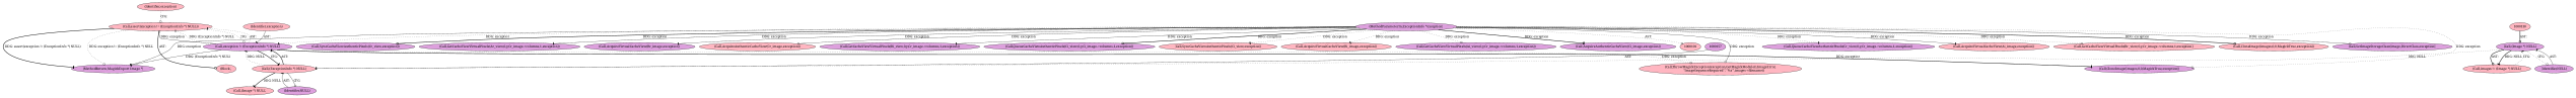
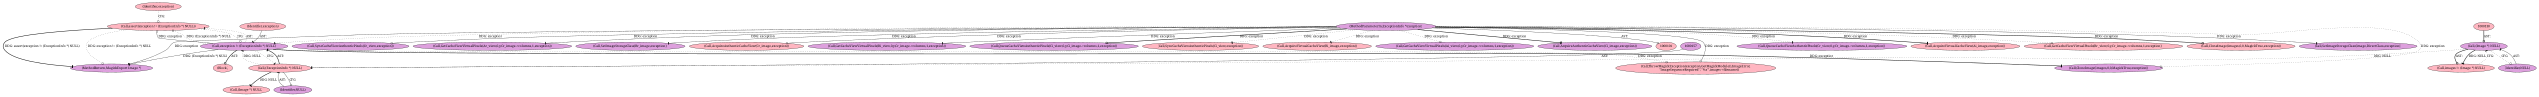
  digraph {
    fontname="Noto Serif"
    node [fillcolor=plum fontname="Noto Serif" style=filled]
    edge [arrowhead=tee fontname="Noto Serif" style=dotted]
    n1 [fillcolor=lightpink label="(Call,assert(exception != (ExceptionInfo *) NULL))"]
    n2 [label="(Call,exception != (ExceptionInfo *) NULL)"]
    n3 [label="(MethodReturn,MagickExport Image *)"]
    n4 [fillcolor=lightpink label="(Block,)"]
    n5 [fillcolor=lightpink label="(Call,(ExceptionInfo *) NULL)"]
    n6 [label="(Call,CloneImage(images,0,0,MagickTrue,exception))"]
    n7 [fillcolor=lightpink label="(Call,ThrowMagickException(exception,GetMagickModule(),ImageError,\n        \"ImageSequenceRequired\",\"`%s'\",images->filename))"]
    n8 [fillcolor=lightpink label="(Call,(Image *) NULL)"]
    n9 [label="(Identifier,NULL)"]
    n10 [label="(MethodParameterIn,ExceptionInfo *exception)"]
    n11 [label="(Call,QueueCacheViewAuthenticPixels(Cr_view,0,y,Cr_image->columns,1,exception))"]
    n12 [fillcolor=lightpink label="(Call,AcquireVirtualCacheView(Ai_image,exception))"]
    n13 [fillcolor=lightpink label="(Call,GetCacheViewVirtualPixels(Br_view,0,y,Cr_image->columns,1,exception))"]
    n14 [fillcolor=lightpink label="(Call,CloneImage(images,0,0,MagickTrue,exception))"]
    n15 [label="(Call,SetImageStorageClass(image,DirectClass,exception))"]
    n16 [label="(Call,SyncCacheViewAuthenticPixels(Cr_view,exception))"]
    n17 [label="(Call,GetCacheViewVirtualPixels(Ar_view,0,y,Cr_image->columns,1,exception))"]
-   n18 [label="(Call,AcquireVirtualCacheView(Br_image,exception))"]
+   n18 [label="(Call,SetImageStorageClass(Br_image,exception))"]
    n19 [fillcolor=lightpink label="(Call,AcquireAuthenticCacheView(Cr_image,exception))"]
    n20 [label="(Call,GetCacheViewVirtualPixels(Bi_view,0,y,Cr_image->columns,1,exception))"]
    n21 [label="(Call,QueueCacheViewAuthenticPixels(Ci_view,0,y,Ci_image->columns,1,exception))"]
    n22 [fillcolor=lightpink label="(Call,SyncCacheViewAuthenticPixels(Ci_view,exception))"]
    n23 [fillcolor=lightpink label="(Call,AcquireVirtualCacheView(Bi_image,exception))"]
    n24 [label="(Call,GetCacheViewVirtualPixels(Ai_view,0,y,Cr_image->columns,1,exception))"]
    n25 [label="(Call,AcquireAuthenticCacheView(Ci_image,exception))"]
    1000101 [fillcolor=lightpink]
    n27 [label="(Call,(Image *) NULL)"]
    n28 [fillcolor=lightpink label="(Call,images != (Image *) NULL)"]
    n29 [label="(Identifier,NULL)"]
    n30 [fillcolor=lightpink label="(Identifier,exception)"]
    n31 [fillcolor=lightpink label="(Identifier,exception)"]
    1000157
    1000130 [fillcolor=lightpink]
    n1 -> n2 [arrowhead=odot label="CFG: "]
    n1 -> n3 [label="DDG: assert(exception != (ExceptionInfo *) NULL)" style=bold]
    n1 -> n3 [arrowhead=odot label="DDG: exception != (ExceptionInfo *) NULL"]
-   n1 -> n4 [arrowhead=odot label="AST: " style=bold]
+   n2 -> n4 [arrowhead=odot label="AST: " style=bold]
    n2 -> n1 [label="AST: "]
    n2 -> n1 [arrowhead=odot label="DDG: exception" style=solid]
    n2 -> n1 [arrowhead=odot label="DDG: (ExceptionInfo *) NULL"]
    n2 -> n3 [label="DDG: (ExceptionInfo *) NULL" style=solid]
-   n2 -> n5 [label="CFG: " style=bold]
+   n2 -> n5 [label="CFG: "]
    n2 -> n6 [label="DDG: exception" style=bold]
    n2 -> n7 [arrowhead=odot label="DDG: exception"]
    n5 -> n2 [label="AST: " style=bold]
    n5 -> n2 [label="DDG: NULL"]
    n5 -> n8 [label="DDG: NULL" style=bold]
    n5 -> n9 [arrowhead=odot label="CFG: " style=solid]
    n9 -> n5 [label="AST: " style=solid]
    n10 -> n2 [label="DDG: exception"]
    n10 -> n3 [label="DDG: exception" style=solid]
    n10 -> n6 [arrowhead=odot label="DDG: exception"]
    n10 -> n7 [arrowhead=odot label="DDG: exception" style=solid]
    n10 -> n11 [label="DDG: exception"]
-   n10 -> n12 [label="DDG: exception" style=solid]
+   n10 -> n12 [label="DDG: exception" style=bold]
    n10 -> n13 [arrowhead=odot label="DDG: exception"]
    n10 -> n14 [arrowhead=odot label="DDG: exception" style=bold]
-   n10 -> n15 [arrowhead=odot label="DDG: exception" style=solid]
-   n10 -> n16 [arrowhead=odot label="DDG: exception" style=bold]
+   n10 -> n15 [label="DDG: exception" style=solid]
+   n10 -> n16 [arrowhead=odot label="DDG: exception" style=solid]
    n10 -> n17 [label="DDG: exception" style=solid]
    n10 -> n18 [label="DDG: exception" style=solid]
    n10 -> n19 [arrowhead=odot label="DDG: exception" style=solid]
    n10 -> n20 [label="DDG: exception" style=solid]
    n10 -> n21 [arrowhead=odot label="DDG: exception" style=bold]
    n10 -> n22 [label="DDG: exception"]
    n10 -> n23 [label="DDG: exception"]
    n10 -> n24 [arrowhead=odot label="DDG: exception"]
    n10 -> n25 [label="DDG: exception" style=bold]
-   n10 -> 1000101 [arrowhead=odot label="AST: "]
+   n10 -> 1000101 [arrowhead=odot label="AST: " style=solid]
    n27 -> n5 [arrowhead=odot label="DDG: NULL"]
    n27 -> n28 [arrowhead=odot label="AST: " style=bold]
    n27 -> n28 [label="DDG: NULL" style=bold]
    n27 -> n29 [arrowhead=odot label="CFG: "]
    n28 -> n27 [label="CFG: "]
    n29 -> n27 [label="AST: " style=solid]
    n30 -> n2 [label="AST: " style=solid]
    n31 -> n1 [arrowhead=odot label="CFG: "]
    1000157 -> n5 [label="AST: " style=solid]
    1000130 -> n27 [arrowhead=odot label="AST: " style=bold]
  }
